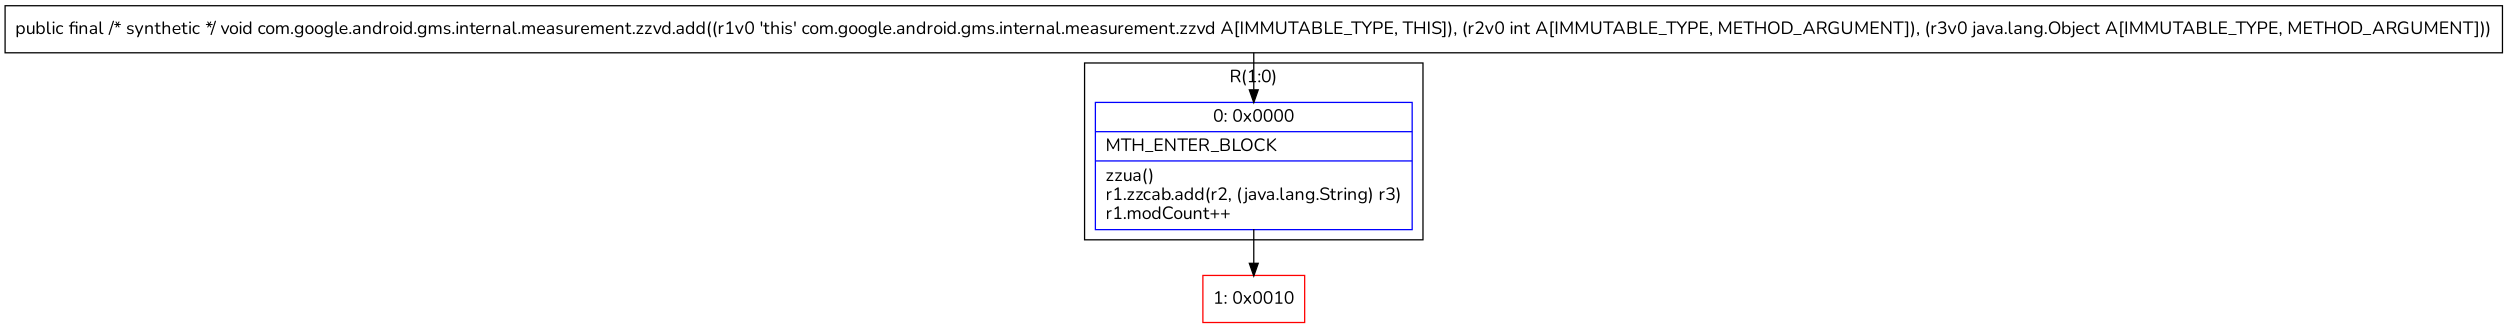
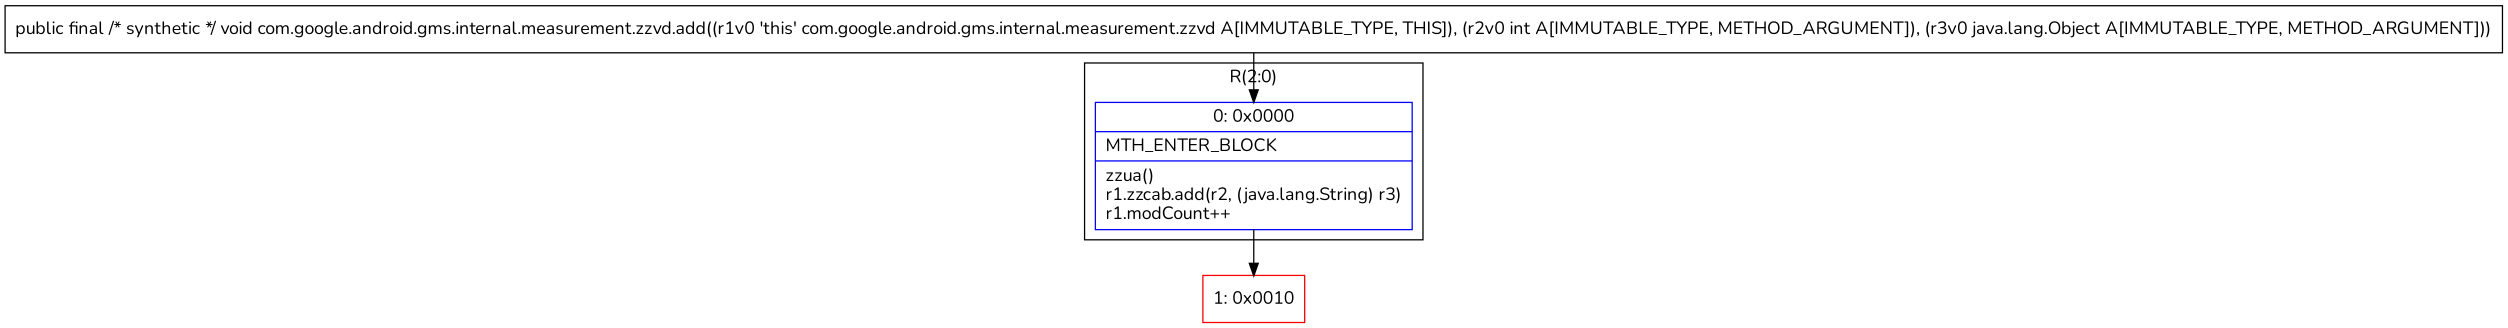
  digraph {
    fontname=Nunito
    node [shape=record fontname=Nunito]
    edge [fontname=Nunito]
    n1 [color=blue label="{0\:\ 0x0000|MTH_ENTER_BLOCK\l|zzua()\lr1.zzcab.add(r2, (java.lang.String) r3)\lr1.modCount++\l}"]
    n2 [color=red label="{1\:\ 0x0010}"]
    n3 [label="{public final \/* synthetic *\/ void com.google.android.gms.internal.measurement.zzvd.add((r1v0 'this' com.google.android.gms.internal.measurement.zzvd A[IMMUTABLE_TYPE, THIS]), (r2v0 int A[IMMUTABLE_TYPE, METHOD_ARGUMENT]), (r3v0 java.lang.Object A[IMMUTABLE_TYPE, METHOD_ARGUMENT])) }"]
    subgraph cluster_1 {
-     label="R(1:0)"
+     label="R(2:0)"
      n1
    }
    n1 -> n2
    n3 -> n1
  }
